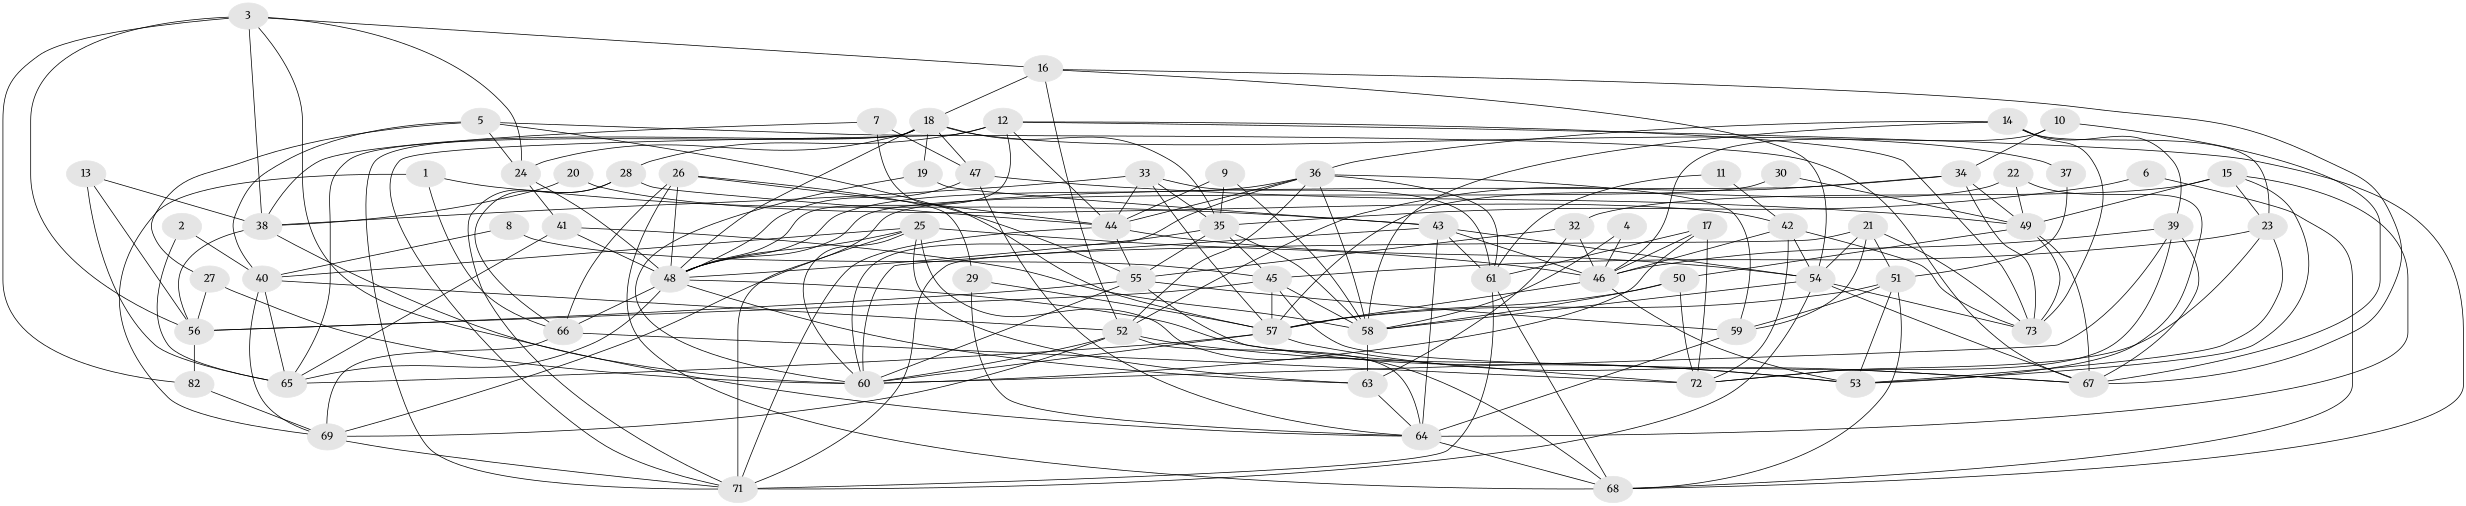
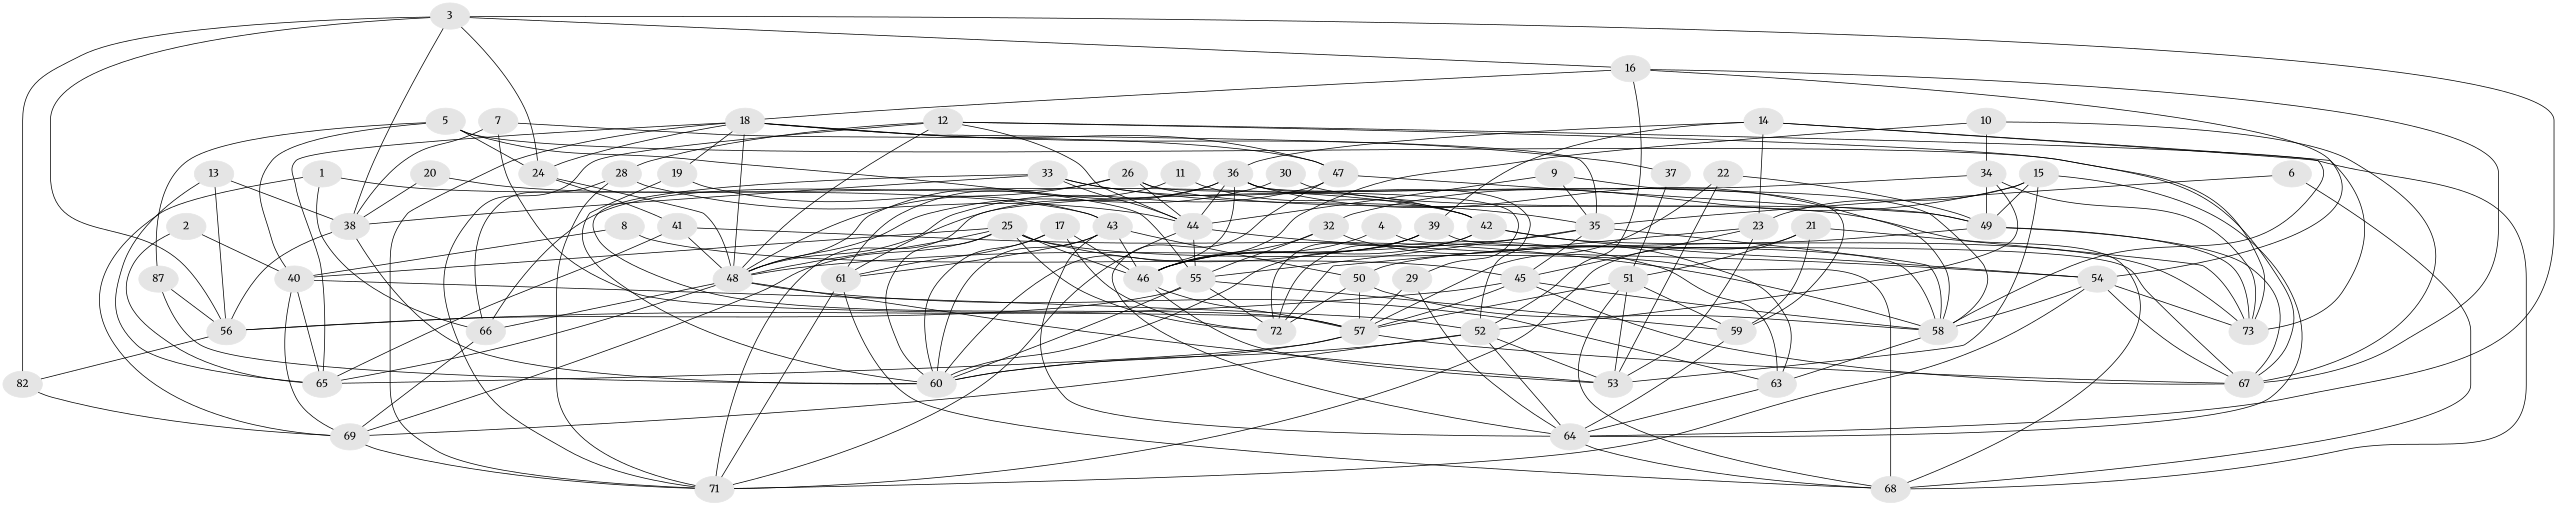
  graph {
    fontname=Merriweather
    node [color=gray90 fontname=Merriweather style=filled]
    edge [fontname=Merriweather weight=1.0]
    1
    43
    66
    69
    64
    46
    61
    54
    60
    72
    71
    2
    40
    65
    52
    3
    16
    24
    38
    56
    n21 [label=82]
    67
    18
    48
    41
    68
    4
    58
    57
    53
    63
    5
-   27
+   27 [label=87]
    55
    59
    6
    35
    45
    7
    47
    49
    8
    9
    44
    10
    34
    73
    11
    42
    12
    28
    13
    14
    23
    36
    39
    15
    32
    50
    19
    37
    17
    51
    20
    21
    22
    25
    26
    29
    30
    33
    1 -- 43
    1 -- 66
    1 -- 69
    43 -- 64
    43 -- 46
    43 -- 61
-   43 -- 54
+   43 -- 50
    43 -- 60
    66 -- 69
-   66 -- 72
+   25 -- 72
    69 -- 71
    64 -- 68
    46 -- 57
    46 -- 53
    61 -- 71
    61 -- 68
    54 -- 71
    54 -- 67
    54 -- 58
    54 -- 73
    2 -- 40
    2 -- 65
    40 -- 69
    40 -- 65
    40 -- 52
    52 -- 69
    52 -- 64
    52 -- 60
    52 -- 53
    3 -- 64
    3 -- 16
    3 -- 24
    3 -- 38
    3 -- 56
    3 -- n21
    16 -- 54
    16 -- 52
    16 -- 67
    16 -- 18
    24 -- 48
    24 -- 41
    38 -- 60
    38 -- 56
    56 -- n21
    n21 -- 69
    18 -- 71
    18 -- 65
    18 -- 24
    18 -- 48
    18 -- 35
    18 -- 47
    18 -- 19
    18 -- 37
    48 -- 66
    48 -- 65
    48 -- 53
    48 -- 63
    41 -- 65
    41 -- 48
    41 -- 58
    4 -- 46
    4 -- 58
    58 -- 63
    57 -- 60
    57 -- 65
    57 -- 67
    63 -- 64
    5 -- 40
    5 -- 24
    5 -- 67
    5 -- 27
    5 -- 55
    27 -- 60
    27 -- 56
    55 -- 60
    55 -- 72
    55 -- 56
    55 -- 59 [weight=2.0]
    59 -- 64 [weight=2.0]
    6 -- 68
    6 -- 35
    35 -- 48
    35 -- 58
    35 -- 55
    35 -- 45
    45 -- 56
    45 -- 67
    45 -- 58
    45 -- 57
    7 -- 38
    7 -- 57
    7 -- 47
    47 -- 64
    47 -- 48
    47 -- 49
    49 -- 67
    49 -- 73
    49 -- 50
    8 -- 40
    8 -- 45
    9 -- 58
    9 -- 35
    9 -- 44
    44 -- 54
    44 -- 71
    44 -- 55
    10 -- 46
    10 -- 67
    10 -- 34
    34 -- 71
    34 -- 52
    34 -- 49
    34 -- 73
    11 -- 61
    11 -- 42
    42 -- 46
    42 -- 54
    42 -- 72
    42 -- 73
    12 -- 71
    12 -- 48
    12 -- 68
    12 -- 44
    12 -- 73
    12 -- 28
    28 -- 66
    28 -- 71
    28 -- 44
    13 -- 65
    13 -- 38
    13 -- 56
    14 -- 58
    14 -- 73
    14 -- 23
    14 -- 36
    14 -- 39
    23 -- 72
    23 -- 53
    23 -- 45
    36 -- 61
    36 -- 60
    36 -- 52
    36 -- 48
    36 -- 58
    36 -- 59 [weight=2.0]
    36 -- 44
    39 -- 46
    39 -- 60
    39 -- 72
    39 -- 67
    15 -- 64
    15 -- 53
    15 -- 49
    15 -- 23
    15 -- 32
    32 -- 46
    32 -- 63
    32 -- 55
    50 -- 72
    50 -- 58
    50 -- 57
    19 -- 43
    19 -- 60
    37 -- 51
    17 -- 46
    17 -- 61
    17 -- 60
    17 -- 72
    51 -- 68
    51 -- 57
    51 -- 53
    51 -- 59
    20 -- 38
    20 -- 42
-   21 -- 54
    21 -- 71
    21 -- 59
    21 -- 73
    21 -- 51
    22 -- 57
    22 -- 53
    22 -- 49
    25 -- 69
    25 -- 46
    25 -- 60
    25 -- 40
    25 -- 48
    25 -- 68
    25 -- 63
    26 -- 66
    26 -- 48
    26 -- 68
    26 -- 44
    26 -- 29
    29 -- 64
    29 -- 57
    30 -- 48
    30 -- 49
    33 -- 38
    33 -- 57
    33 -- 35
    33 -- 44
-   33 -- 61
+   33 -- 42
  }
